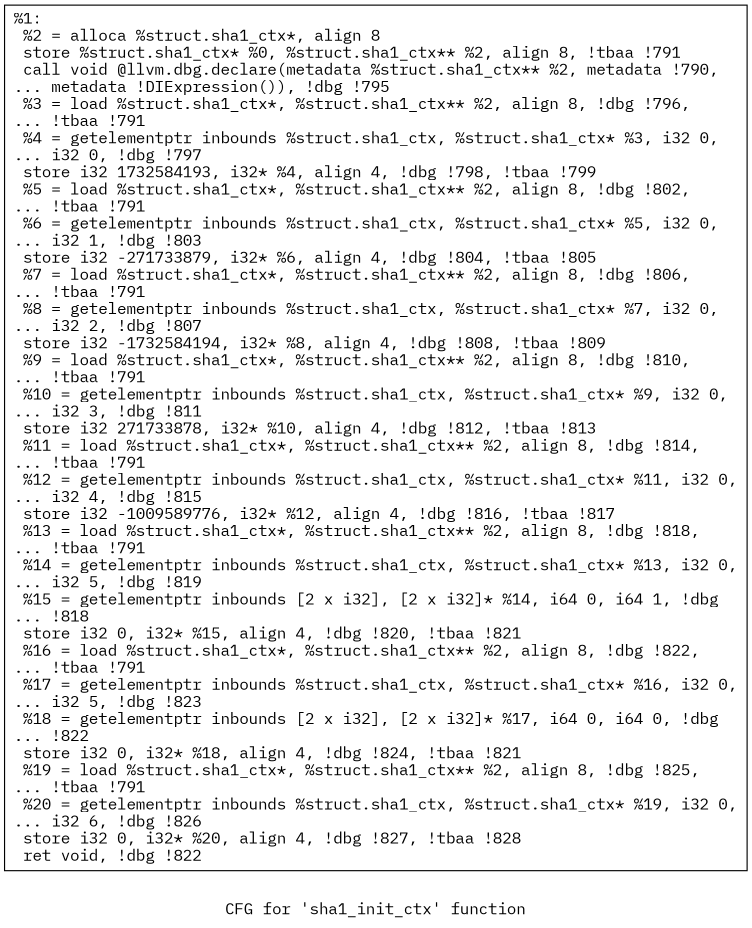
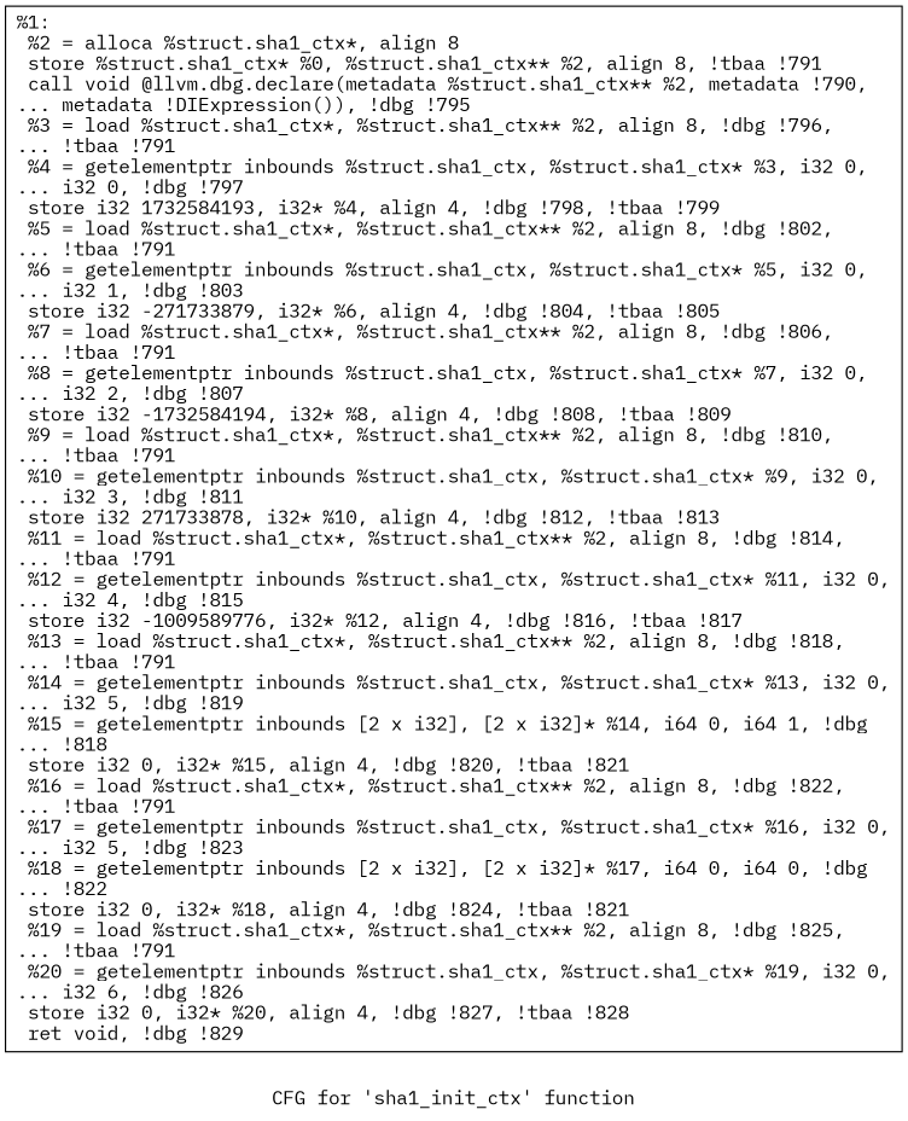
  digraph {
    label="CFG for 'sha1_init_ctx' function"
    fontname="IBM Plex Mono"
-   n1 [label="{%1:\l  %2 = alloca %struct.sha1_ctx*, align 8\l  store %struct.sha1_ctx* %0, %struct.sha1_ctx** %2, align 8, !tbaa !791\l  call void @llvm.dbg.declare(metadata %struct.sha1_ctx** %2, metadata !790,\l... metadata !DIExpression()), !dbg !795\l  %3 = load %struct.sha1_ctx*, %struct.sha1_ctx** %2, align 8, !dbg !796,\l... !tbaa !791\l  %4 = getelementptr inbounds %struct.sha1_ctx, %struct.sha1_ctx* %3, i32 0,\l... i32 0, !dbg !797\l  store i32 1732584193, i32* %4, align 4, !dbg !798, !tbaa !799\l  %5 = load %struct.sha1_ctx*, %struct.sha1_ctx** %2, align 8, !dbg !802,\l... !tbaa !791\l  %6 = getelementptr inbounds %struct.sha1_ctx, %struct.sha1_ctx* %5, i32 0,\l... i32 1, !dbg !803\l  store i32 -271733879, i32* %6, align 4, !dbg !804, !tbaa !805\l  %7 = load %struct.sha1_ctx*, %struct.sha1_ctx** %2, align 8, !dbg !806,\l... !tbaa !791\l  %8 = getelementptr inbounds %struct.sha1_ctx, %struct.sha1_ctx* %7, i32 0,\l... i32 2, !dbg !807\l  store i32 -1732584194, i32* %8, align 4, !dbg !808, !tbaa !809\l  %9 = load %struct.sha1_ctx*, %struct.sha1_ctx** %2, align 8, !dbg !810,\l... !tbaa !791\l  %10 = getelementptr inbounds %struct.sha1_ctx, %struct.sha1_ctx* %9, i32 0,\l... i32 3, !dbg !811\l  store i32 271733878, i32* %10, align 4, !dbg !812, !tbaa !813\l  %11 = load %struct.sha1_ctx*, %struct.sha1_ctx** %2, align 8, !dbg !814,\l... !tbaa !791\l  %12 = getelementptr inbounds %struct.sha1_ctx, %struct.sha1_ctx* %11, i32 0,\l... i32 4, !dbg !815\l  store i32 -1009589776, i32* %12, align 4, !dbg !816, !tbaa !817\l  %13 = load %struct.sha1_ctx*, %struct.sha1_ctx** %2, align 8, !dbg !818,\l... !tbaa !791\l  %14 = getelementptr inbounds %struct.sha1_ctx, %struct.sha1_ctx* %13, i32 0,\l... i32 5, !dbg !819\l  %15 = getelementptr inbounds [2 x i32], [2 x i32]* %14, i64 0, i64 1, !dbg\l... !818\l  store i32 0, i32* %15, align 4, !dbg !820, !tbaa !821\l  %16 = load %struct.sha1_ctx*, %struct.sha1_ctx** %2, align 8, !dbg !822,\l... !tbaa !791\l  %17 = getelementptr inbounds %struct.sha1_ctx, %struct.sha1_ctx* %16, i32 0,\l... i32 5, !dbg !823\l  %18 = getelementptr inbounds [2 x i32], [2 x i32]* %17, i64 0, i64 0, !dbg\l... !822\l  store i32 0, i32* %18, align 4, !dbg !824, !tbaa !821\l  %19 = load %struct.sha1_ctx*, %struct.sha1_ctx** %2, align 8, !dbg !825,\l... !tbaa !791\l  %20 = getelementptr inbounds %struct.sha1_ctx, %struct.sha1_ctx* %19, i32 0,\l... i32 6, !dbg !826\l  store i32 0, i32* %20, align 4, !dbg !827, !tbaa !828\l  ret void, !dbg !822\l}" shape=record fontname="IBM Plex Mono"]
+   n1 [label="{%1:\l  %2 = alloca %struct.sha1_ctx*, align 8\l  store %struct.sha1_ctx* %0, %struct.sha1_ctx** %2, align 8, !tbaa !791\l  call void @llvm.dbg.declare(metadata %struct.sha1_ctx** %2, metadata !790,\l... metadata !DIExpression()), !dbg !795\l  %3 = load %struct.sha1_ctx*, %struct.sha1_ctx** %2, align 8, !dbg !796,\l... !tbaa !791\l  %4 = getelementptr inbounds %struct.sha1_ctx, %struct.sha1_ctx* %3, i32 0,\l... i32 0, !dbg !797\l  store i32 1732584193, i32* %4, align 4, !dbg !798, !tbaa !799\l  %5 = load %struct.sha1_ctx*, %struct.sha1_ctx** %2, align 8, !dbg !802,\l... !tbaa !791\l  %6 = getelementptr inbounds %struct.sha1_ctx, %struct.sha1_ctx* %5, i32 0,\l... i32 1, !dbg !803\l  store i32 -271733879, i32* %6, align 4, !dbg !804, !tbaa !805\l  %7 = load %struct.sha1_ctx*, %struct.sha1_ctx** %2, align 8, !dbg !806,\l... !tbaa !791\l  %8 = getelementptr inbounds %struct.sha1_ctx, %struct.sha1_ctx* %7, i32 0,\l... i32 2, !dbg !807\l  store i32 -1732584194, i32* %8, align 4, !dbg !808, !tbaa !809\l  %9 = load %struct.sha1_ctx*, %struct.sha1_ctx** %2, align 8, !dbg !810,\l... !tbaa !791\l  %10 = getelementptr inbounds %struct.sha1_ctx, %struct.sha1_ctx* %9, i32 0,\l... i32 3, !dbg !811\l  store i32 271733878, i32* %10, align 4, !dbg !812, !tbaa !813\l  %11 = load %struct.sha1_ctx*, %struct.sha1_ctx** %2, align 8, !dbg !814,\l... !tbaa !791\l  %12 = getelementptr inbounds %struct.sha1_ctx, %struct.sha1_ctx* %11, i32 0,\l... i32 4, !dbg !815\l  store i32 -1009589776, i32* %12, align 4, !dbg !816, !tbaa !817\l  %13 = load %struct.sha1_ctx*, %struct.sha1_ctx** %2, align 8, !dbg !818,\l... !tbaa !791\l  %14 = getelementptr inbounds %struct.sha1_ctx, %struct.sha1_ctx* %13, i32 0,\l... i32 5, !dbg !819\l  %15 = getelementptr inbounds [2 x i32], [2 x i32]* %14, i64 0, i64 1, !dbg\l... !818\l  store i32 0, i32* %15, align 4, !dbg !820, !tbaa !821\l  %16 = load %struct.sha1_ctx*, %struct.sha1_ctx** %2, align 8, !dbg !822,\l... !tbaa !791\l  %17 = getelementptr inbounds %struct.sha1_ctx, %struct.sha1_ctx* %16, i32 0,\l... i32 5, !dbg !823\l  %18 = getelementptr inbounds [2 x i32], [2 x i32]* %17, i64 0, i64 0, !dbg\l... !822\l  store i32 0, i32* %18, align 4, !dbg !824, !tbaa !821\l  %19 = load %struct.sha1_ctx*, %struct.sha1_ctx** %2, align 8, !dbg !825,\l... !tbaa !791\l  %20 = getelementptr inbounds %struct.sha1_ctx, %struct.sha1_ctx* %19, i32 0,\l... i32 6, !dbg !826\l  store i32 0, i32* %20, align 4, !dbg !827, !tbaa !828\l  ret void, !dbg !829\l}" shape=record fontname="IBM Plex Mono"]
  }
